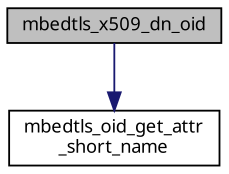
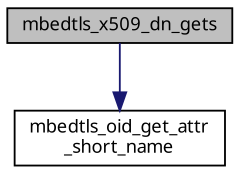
  digraph {
    rankdir=TB
    fontname="Noto Sans"
    node [color=black fontname="Noto Sans" fontsize=10 shape=record style=filled]
-   n1 [fillcolor=grey75 fontcolor=black height=0.2 label=mbedtls_x509_dn_oid width=0.4]
+   n1 [fillcolor=grey75 fontcolor=black height=0.2 label=mbedtls_x509_dn_gets width=0.4]
    n2 [fillcolor=white height=0.2 label="mbedtls_oid_get_attr\l_short_name" width=0.4]
    n1 -> n2 [color=midnightblue fontname="Noto Sans" fontsize=10 labelfontname=Helvetica labelfontsize=10 style=solid]
  }
